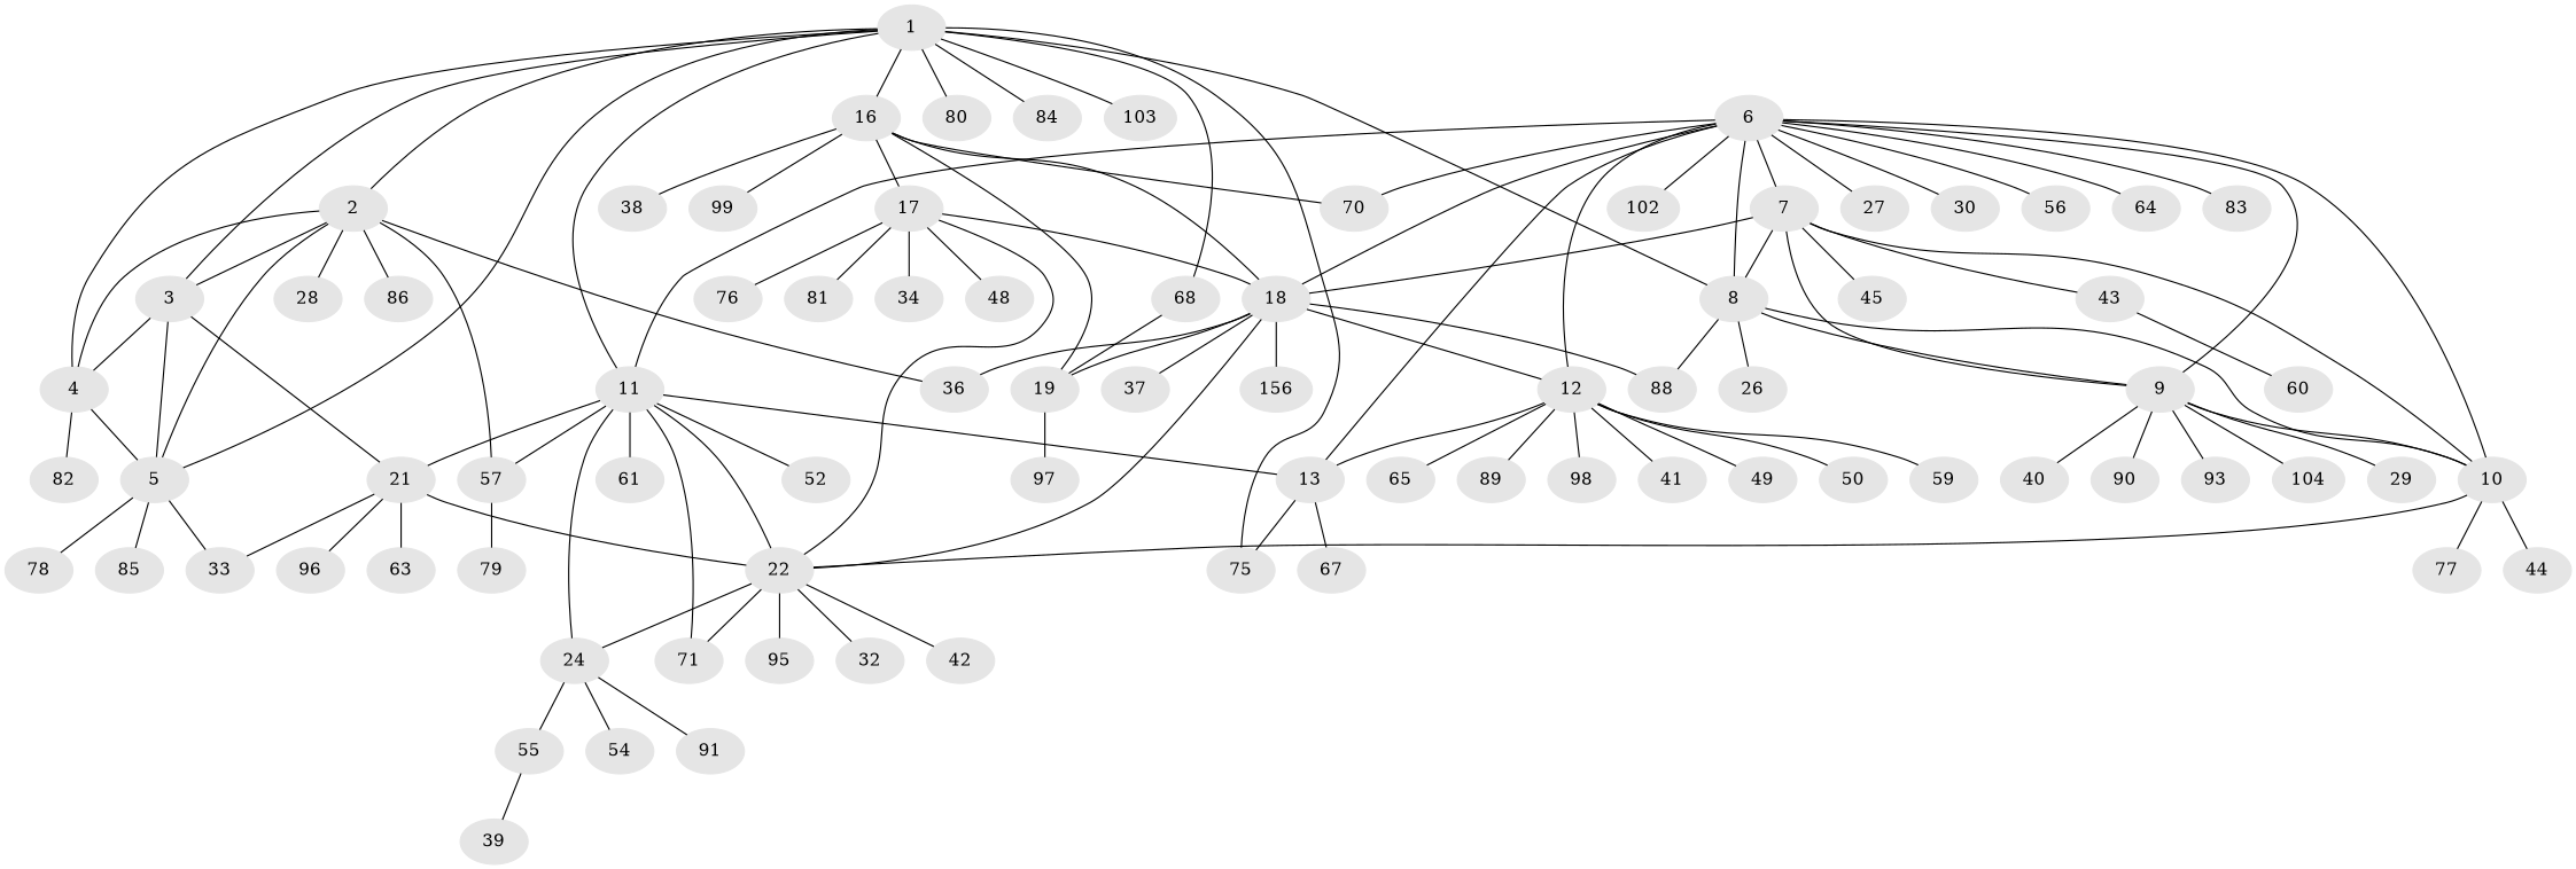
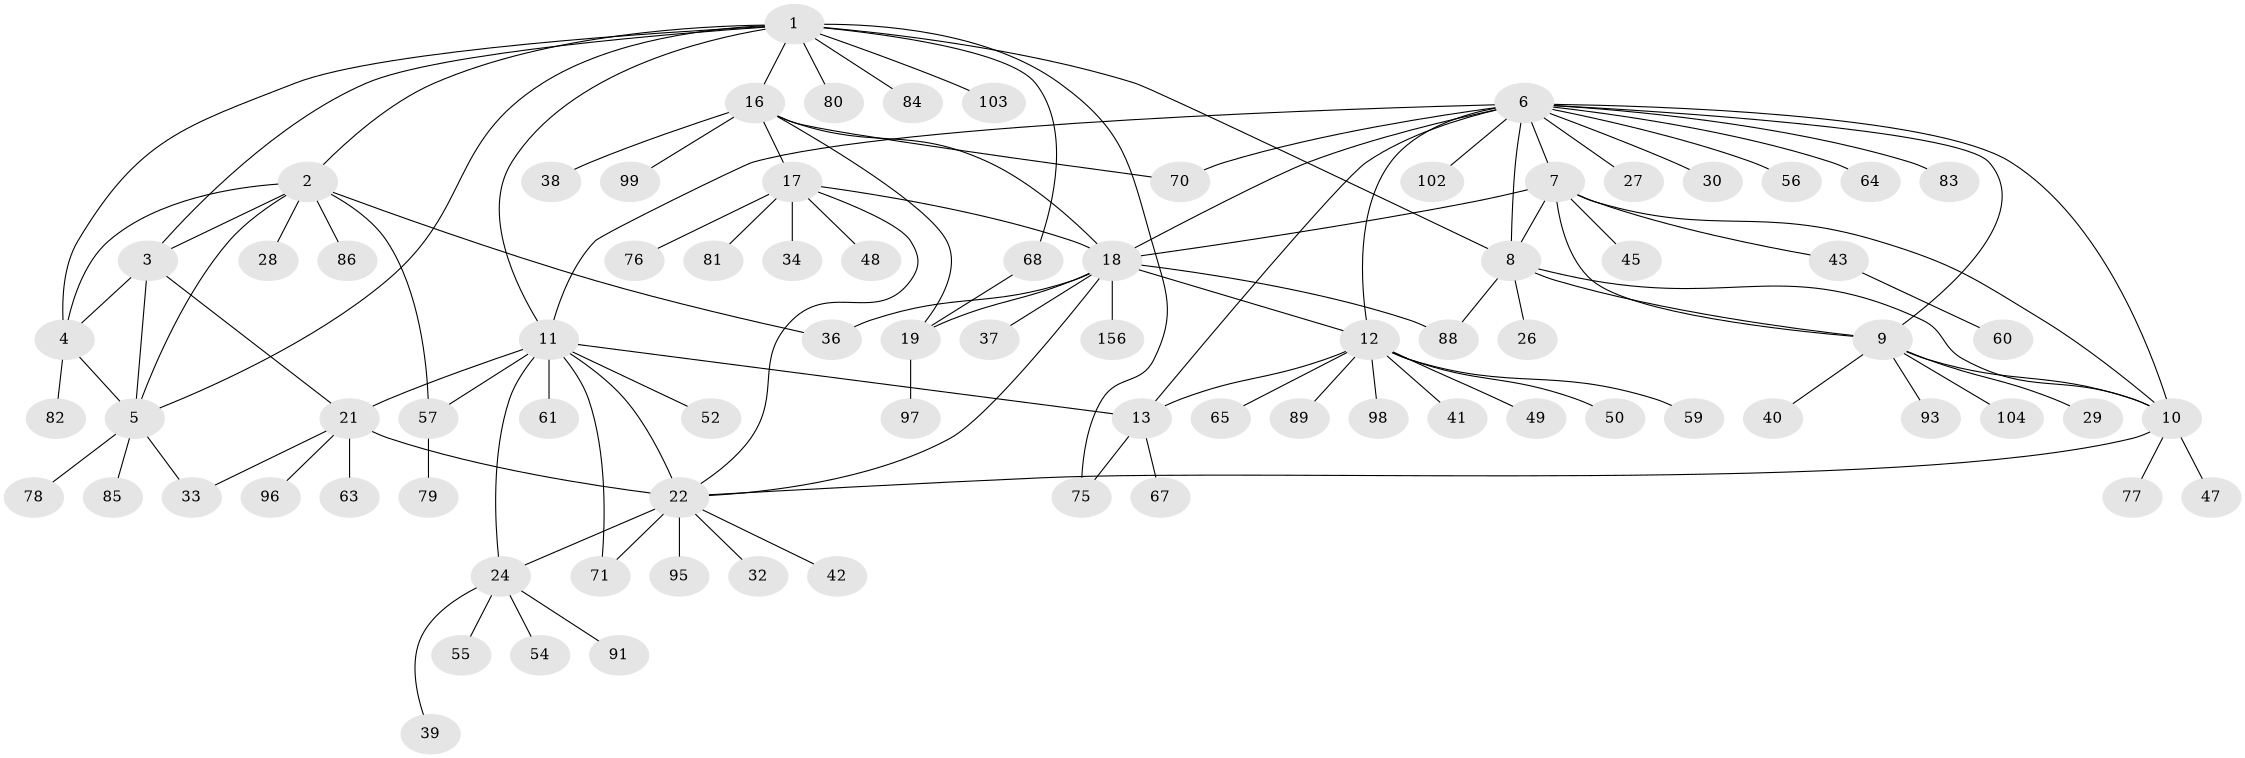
  graph {
    fontname="DejaVu Serif"
    node [color=gray90 fontname="DejaVu Serif" style=filled]
    edge [fontname="DejaVu Serif"]
    1 [super="+51"]
    2 [super="+94"]
    3 [super="+92"]
    4
    5 [super="+74"]
    8 [super="+101"]
    11 [super="+25"]
    16
    68
    75
    80
    84
    103
    28
    36 [super="+58"]
    57 [super="+66"]
    86
    21 [super="+23"]
    82
    33
    78
    85
    9 [super="+35"]
    10 [super="+73"]
    26 [super="+72"]
    88
    13 [super="+87"]
    22 [super="+31"]
    24 [super="+53"]
    52
    61
    71
    70
    18 [super="+100"]
    17 [super="+20"]
    19
    38
    99
    79
    63
    96
    6 [super="+15"]
    7 [super="+62"]
    12 [super="+14"]
    27
    30
    56
    64
    83
    102
    43
    45
    29 [super="+44"]
    40
-   90
    93
    104
-   47 [label=44]
+   47
    77
    41
    49
    50
    59
    65 [super="+69"]
    89
    98
    67
    37
    n69 [label=156]
    60
    32
    42
    95
    39 [super="+46"]
    54
    55
    91
    34
    48
    76
    81
    97
    1 -- 2
    1 -- 3
    1 -- 4
    1 -- 5
    1 -- 8
    1 -- 11
    1 -- 16
    1 -- 68
    1 -- 75
    1 -- 80
    1 -- 84
    1 -- 103
    2 -- 3
    2 -- 4
    2 -- 5
    2 -- 28
    2 -- 36
    2 -- 57
    2 -- 86
    3 -- 4
    3 -- 5
    3 -- 21
    4 -- 5
    4 -- 82
    5 -- 33
    5 -- 78
    5 -- 85
    8 -- 9
    8 -- 10
    8 -- 26
    8 -- 88
    11 -- 57
    11 -- 21 [weight=2]
    11 -- 13
    11 -- 22
    11 -- 24
    11 -- 52
    11 -- 61
    11 -- 71
    16 -- 70
    16 -- 18
    16 -- 17 [weight=2]
    16 -- 19
    16 -- 38
    16 -- 99
    68 -- 19 [weight=2]
    57 -- 79
    21 -- 33
    21 -- 22 [weight=2]
    21 -- 63
    21 -- 96
    9 -- 10
    9 -- 29
    9 -- 40
-   9 -- 90
    9 -- 93
    9 -- 104
    10 -- 22
    10 -- 47
    10 -- 77
    13 -- 75
    13 -- 67
    22 -- 24
    22 -- 71
    22 -- 32
    22 -- 42
    22 -- 95
-   55 -- 39
+   24 -- 39
    24 -- 54
    24 -- 55
    24 -- 91
    18 -- 36
    18 -- 88
    18 -- 22
    18 -- 19
    18 -- 12 [weight=2]
    18 -- 37
    18 -- n69
    17 -- 22
    17 -- 18 [weight=2]
    17 -- 34
    17 -- 48
    17 -- 76
    17 -- 81
    19 -- 97
    6 -- 8
    6 -- 11
    6 -- 9
    6 -- 10
    6 -- 13
    6 -- 70
    6 -- 18
    6 -- 7
    6 -- 12 [weight=2]
    6 -- 27
    6 -- 30
    6 -- 56
    6 -- 64
    6 -- 83
    6 -- 102
    7 -- 8
    7 -- 9
    7 -- 10
    7 -- 18
    7 -- 43
    7 -- 45
    12 -- 13 [weight=2]
    12 -- 41
    12 -- 49
    12 -- 50
    12 -- 59
    12 -- 65
    12 -- 89
    12 -- 98
    43 -- 60
  }
